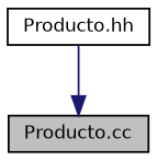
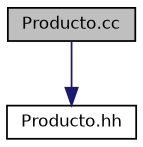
  digraph {
    node [color=black fontname=Helvetica fontsize=10 shape=record style=filled]
    n1 [fillcolor=grey75 fontcolor=black height=0.2 label="Producto.cc" width=0.4]
    n2 [fillcolor=white height=0.2 label="Producto.hh" width=0.4]
-   n2 -> n1 [color=midnightblue fontname=Helvetica fontsize=10 labelfontname=Helvetica labelfontsize=10 style=solid]
+   n1 -> n2 [color=midnightblue fontname=Helvetica fontsize=10 labelfontname=Helvetica labelfontsize=10 style=solid]
  }
